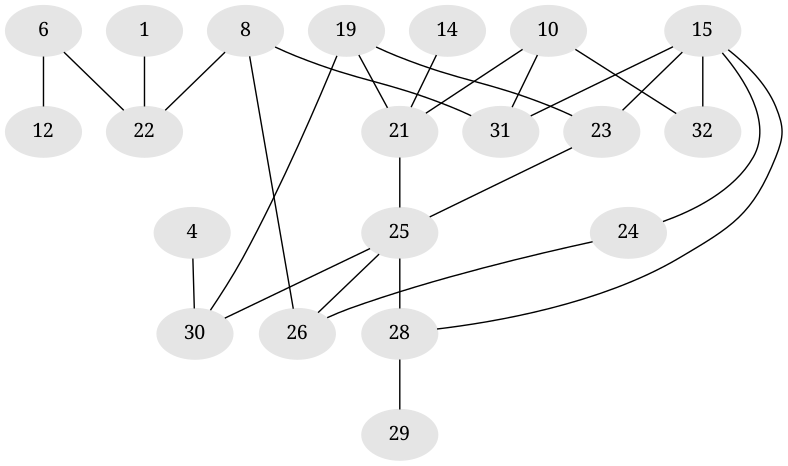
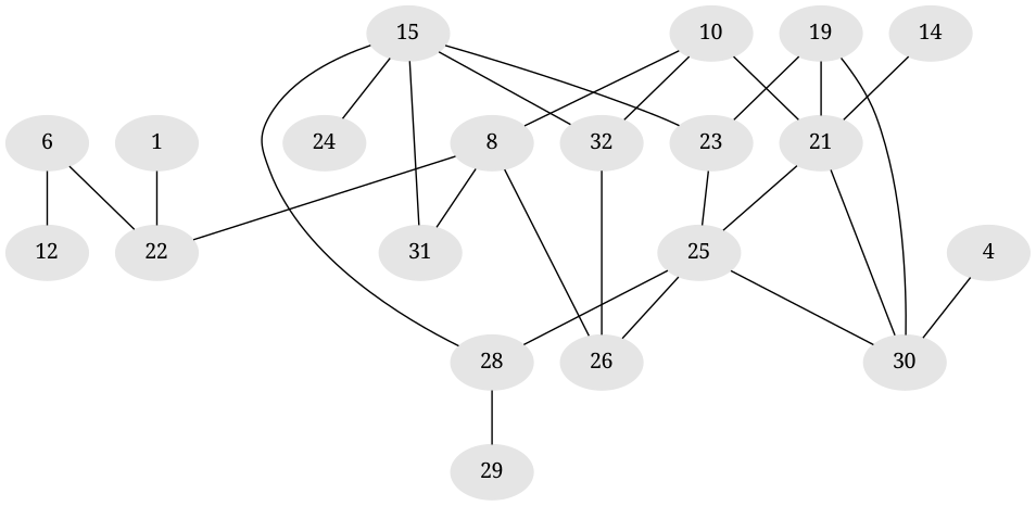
  graph {
    fontname="Noto Serif"
    node [color=gray90 fontname="Noto Serif" style=filled]
    edge [fontname="Noto Serif" weight=1.0]
    1
    22
    4
    30
    6
    12
    8
    26
    31
    10
    21
    32
    25
    28
    29
    14
    15
    23
    24
    19
    1 -- 22
    4 -- 30 [weight=2.0]
    6 -- 22 [weight=2.0]
    6 -- 12
    8 -- 22
    8 -- 26 [weight=2.0]
    8 -- 31
-   10 -- 31
+   10 -- 8
    10 -- 21 [weight=3.0]
    10 -- 32
+   21 -- 30
    21 -- 25
    25 -- 30
    25 -- 26
    25 -- 28 [weight=2.0]
    28 -- 29
    14 -- 21
    15 -- 31
    15 -- 32
    15 -- 28
    15 -- 23
    15 -- 24
    23 -- 25
-   24 -- 26
+   32 -- 26
    19 -- 30
    19 -- 21
    19 -- 23
  }
